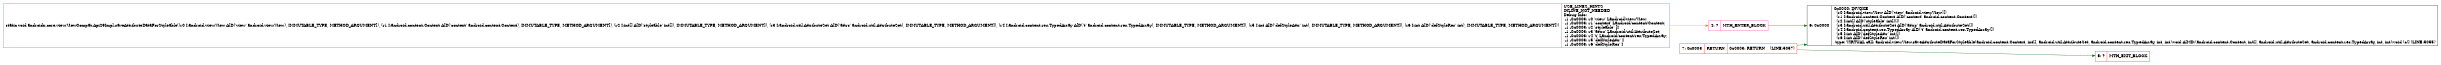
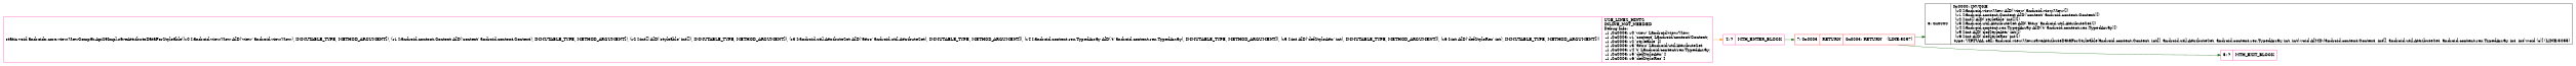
  digraph {
    rankdir=LR
    node [color=deeppink shape=record]
    edge [color=darkgreen]
    n1 [label="{4\:\ ?|MTH_ENTER_BLOCK\l}"]
    n2 [color=black label="{6\:\ 0x0000|0x0000: INVOKE  \l  (r0 I:android.view.View A[D('view' android.view.View)])\l  (r1 I:android.content.Context A[D('context' android.content.Context)])\l  (r2 I:int[] A[D('styleable' int[])])\l  (r3 I:android.util.AttributeSet A[D('attrs' android.util.AttributeSet)])\l  (r4 I:android.content.res.TypedArray A[D('t' android.content.res.TypedArray)])\l  (r5 I:int A[D('defStyleAttr' int)])\l  (r6 I:int A[D('defStyleRes' int)])\l type: VIRTUAL call: android.view.View.saveAttributeDataForStyleable(android.content.Context, int[], android.util.AttributeSet, android.content.res.TypedArray, int, int):void A[MD:(android.content.Context, int[], android.util.AttributeSet, android.content.res.TypedArray, int, int):void (c)] (LINE:5055)\l}"]
    n3 [color=red label="{7\:\ 0x0003|RETURN\l|0x0003: RETURN    (LINE:5057)\l}"]
-   n4 [color=red label="{5\:\ ?|MTH_EXIT_BLOCK\l}"]
+   n4 [label="{5\:\ ?|MTH_EXIT_BLOCK\l}"]
    n5 [label="{static void androidx.core.view.ViewCompat.Api29Impl.saveAttributeDataForStyleable((r0 I:android.view.View A[D('view' android.view.View), IMMUTABLE_TYPE, METHOD_ARGUMENT]), (r1 I:android.content.Context A[D('context' android.content.Context), IMMUTABLE_TYPE, METHOD_ARGUMENT]), (r2 I:int[] A[D('styleable' int[]), IMMUTABLE_TYPE, METHOD_ARGUMENT]), (r3 I:android.util.AttributeSet A[D('attrs' android.util.AttributeSet), IMMUTABLE_TYPE, METHOD_ARGUMENT]), (r4 I:android.content.res.TypedArray A[D('t' android.content.res.TypedArray), IMMUTABLE_TYPE, METHOD_ARGUMENT]), (r5 I:int A[D('defStyleAttr' int), IMMUTABLE_TYPE, METHOD_ARGUMENT]), (r6 I:int A[D('defStyleRes' int), IMMUTABLE_TYPE, METHOD_ARGUMENT]))  | USE_LINES_HINTS\lINLINE_NOT_NEEDED\lDebug Info:\l  \-1 \-0x0003: r0 'view' Landroid\/view\/View;\l  \-1 \-0x0003: r1 'context' Landroid\/content\/Context;\l  \-1 \-0x0003: r2 'styleable' [I\l  \-1 \-0x0003: r3 'attrs' Landroid\/util\/AttributeSet;\l  \-1 \-0x0003: r4 't' Landroid\/content\/res\/TypedArray;\l  \-1 \-0x0003: r5 'defStyleAttr' I\l  \-1 \-0x0003: r6 'defStyleRes' I\l}"]
-   n1 -> n2
+   n1 -> n3
    n3 -> n2
    n3 -> n4
    n5 -> n1 [color=darkorange]
  }
